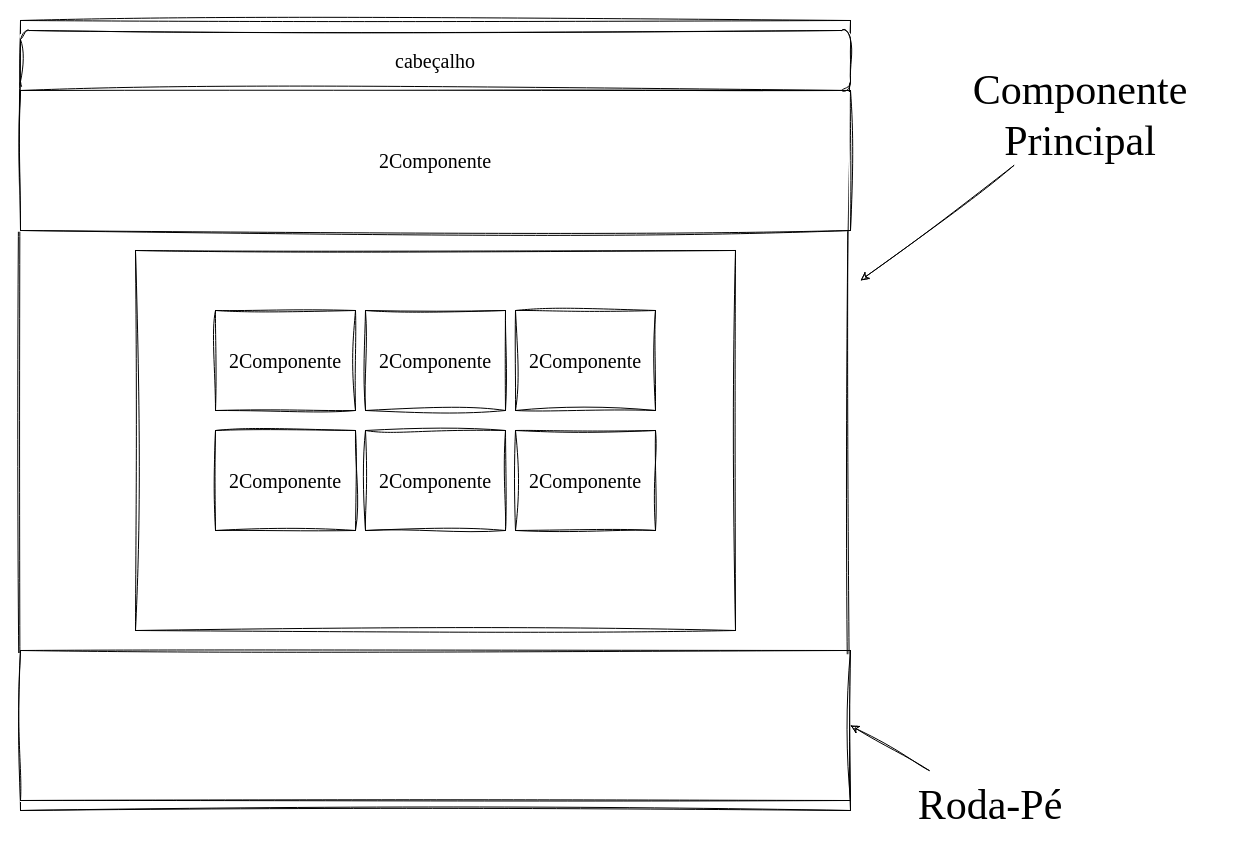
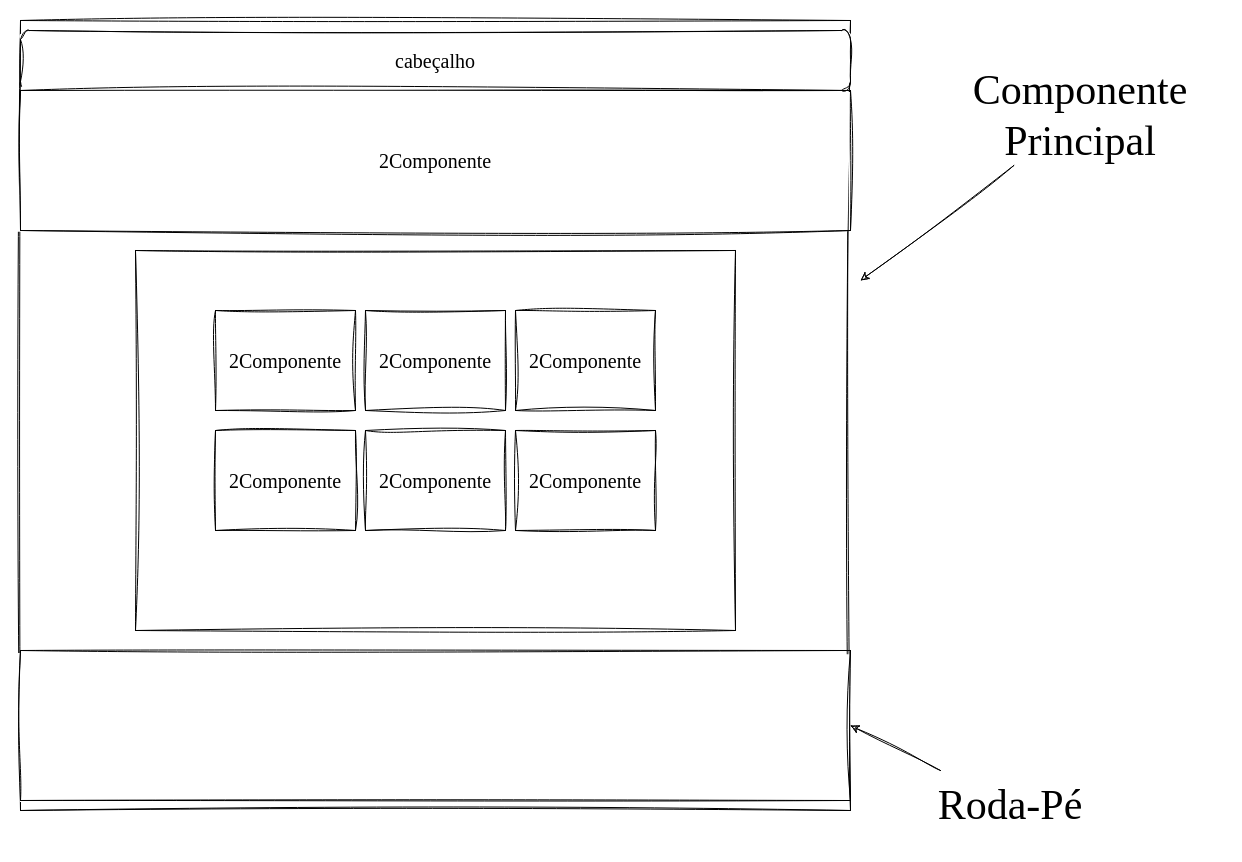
  <mxCell id="0" />
  <mxCell id="1" parent="0" />
  <mxCell id="2" value="&lt;p&gt;&lt;br&gt;&lt;/p&gt;" style="rounded=0;whiteSpace=wrap;html=1;sketch=1;hachureGap=4;jiggle=2;curveFitting=1;fontFamily=Architects Daughter;fontSource=https%3A%2F%2Ffonts.googleapis.com%2Fcss%3Ffamily%3DArchitects%2BDaughter;fontSize=20;" parent="1" vertex="1"><mxGeometry x="20" y="20" width="830" height="790" as="geometry" /></mxCell>
  <mxCell id="3" style="edgeStyle=none;sketch=1;hachureGap=4;jiggle=2;curveFitting=1;html=1;fontFamily=Architects Daughter;fontSource=https%3A%2F%2Ffonts.googleapis.com%2Fcss%3Ffamily%3DArchitects%2BDaughter;fontSize=42;" parent="1" source="4" edge="1"><mxGeometry relative="1" as="geometry"><mxPoint x="860" y="280" as="targetPoint" /></mxGeometry></mxCell>
  <mxCell id="4" value="&lt;font style=&quot;font-size: 42px;&quot;&gt;Componente&lt;br&gt;Principal&lt;br&gt;&lt;/font&gt;" style="text;html=1;strokeColor=none;fillColor=none;align=center;verticalAlign=middle;whiteSpace=wrap;rounded=0;sketch=1;hachureGap=4;jiggle=2;curveFitting=1;fontFamily=Architects Daughter;fontSource=https%3A%2F%2Ffonts.googleapis.com%2Fcss%3Ffamily%3DArchitects%2BDaughter;fontSize=20;" parent="1" vertex="1"><mxGeometry x="940" y="65" width="280" height="100" as="geometry" /></mxCell>
  <mxCell id="5" value="" style="rounded=0;whiteSpace=wrap;html=1;sketch=1;hachureGap=4;jiggle=2;curveFitting=1;fontFamily=Architects Daughter;fontSource=https%3A%2F%2Ffonts.googleapis.com%2Fcss%3Ffamily%3DArchitects%2BDaughter;fontSize=20;" parent="1" vertex="1"><mxGeometry x="20" y="650" width="830" height="150" as="geometry" /></mxCell>
  <mxCell id="6" style="edgeStyle=none;sketch=1;hachureGap=4;jiggle=2;curveFitting=1;html=1;entryX=1;entryY=0.5;entryDx=0;entryDy=0;fontFamily=Architects Daughter;fontSource=https%3A%2F%2Ffonts.googleapis.com%2Fcss%3Ffamily%3DArchitects%2BDaughter;fontSize=42;" parent="1" source="7" target="5" edge="1"><mxGeometry relative="1" as="geometry" /></mxCell>
- <mxCell id="7" value="&lt;font style=&quot;font-size: 42px;&quot;&gt;Roda-Pé&lt;/font&gt;" style="text;html=1;strokeColor=none;fillColor=none;align=center;verticalAlign=middle;whiteSpace=wrap;rounded=0;sketch=1;hachureGap=4;jiggle=2;curveFitting=1;fontFamily=Architects Daughter;fontSource=https%3A%2F%2Ffonts.googleapis.com%2Fcss%3Ffamily%3DArchitects%2BDaughter;fontSize=20;" parent="1" vertex="1"><mxGeometry x="900" y="770" width="180" height="70" as="geometry" /></mxCell>
+ <mxCell id="7" value="&lt;font style=&quot;font-size: 42px;&quot;&gt;Roda-Pé&lt;/font&gt;" style="text;html=1;strokeColor=none;fillColor=none;align=center;verticalAlign=middle;whiteSpace=wrap;rounded=0;sketch=1;hachureGap=4;jiggle=2;curveFitting=1;fontFamily=Architects Daughter;fontSource=https%3A%2F%2Ffonts.googleapis.com%2Fcss%3Ffamily%3DArchitects%2BDaughter;fontSize=20;" parent="1" vertex="1"><mxGeometry x="920" y="770" width="180" height="70" as="geometry" /></mxCell>
  <mxCell id="8" value="&lt;p&gt;cabeçalho&lt;/p&gt;" style="whiteSpace=wrap;html=1;sketch=1;hachureGap=4;jiggle=2;curveFitting=1;fontFamily=Architects Daughter;fontSource=https%3A%2F%2Ffonts.googleapis.com%2Fcss%3Ffamily%3DArchitects%2BDaughter;fontSize=20;rounded=1;" vertex="1" parent="1"><mxGeometry x="20" y="30" width="830" height="60" as="geometry" /></mxCell>
  <mxCell id="9" value="&lt;p&gt;2Componente&lt;/p&gt;" style="rounded=0;whiteSpace=wrap;html=1;sketch=1;hachureGap=4;jiggle=2;curveFitting=1;fontFamily=Architects Daughter;fontSource=https%3A%2F%2Ffonts.googleapis.com%2Fcss%3Ffamily%3DArchitects%2BDaughter;fontSize=20;" vertex="1" parent="1"><mxGeometry x="20" y="90" width="830" height="140" as="geometry" /></mxCell>
  <mxCell id="10" value="&lt;p&gt;&lt;br&gt;&lt;/p&gt;" style="rounded=0;whiteSpace=wrap;html=1;sketch=1;hachureGap=4;jiggle=2;curveFitting=1;fontFamily=Architects Daughter;fontSource=https%3A%2F%2Ffonts.googleapis.com%2Fcss%3Ffamily%3DArchitects%2BDaughter;fontSize=20;" vertex="1" parent="1"><mxGeometry x="135" y="250" width="600" height="380" as="geometry" /></mxCell>
  <mxCell id="11" value="&lt;p&gt;2Componente&lt;/p&gt;" style="rounded=0;whiteSpace=wrap;html=1;sketch=1;hachureGap=4;jiggle=2;curveFitting=1;fontFamily=Architects Daughter;fontSource=https%3A%2F%2Ffonts.googleapis.com%2Fcss%3Ffamily%3DArchitects%2BDaughter;fontSize=20;" vertex="1" parent="1"><mxGeometry x="215" y="310" width="140" height="100" as="geometry" /></mxCell>
  <mxCell id="12" value="&lt;p&gt;2Componente&lt;/p&gt;" style="rounded=0;whiteSpace=wrap;html=1;sketch=1;hachureGap=4;jiggle=2;curveFitting=1;fontFamily=Architects Daughter;fontSource=https%3A%2F%2Ffonts.googleapis.com%2Fcss%3Ffamily%3DArchitects%2BDaughter;fontSize=20;" vertex="1" parent="1"><mxGeometry x="365" y="310" width="140" height="100" as="geometry" /></mxCell>
  <mxCell id="13" value="&lt;p&gt;2Componente&lt;/p&gt;" style="rounded=0;whiteSpace=wrap;html=1;sketch=1;hachureGap=4;jiggle=2;curveFitting=1;fontFamily=Architects Daughter;fontSource=https%3A%2F%2Ffonts.googleapis.com%2Fcss%3Ffamily%3DArchitects%2BDaughter;fontSize=20;" vertex="1" parent="1"><mxGeometry x="515" y="310" width="140" height="100" as="geometry" /></mxCell>
  <mxCell id="14" value="&lt;p&gt;2Componente&lt;/p&gt;" style="rounded=0;whiteSpace=wrap;html=1;sketch=1;hachureGap=4;jiggle=2;curveFitting=1;fontFamily=Architects Daughter;fontSource=https%3A%2F%2Ffonts.googleapis.com%2Fcss%3Ffamily%3DArchitects%2BDaughter;fontSize=20;" vertex="1" parent="1"><mxGeometry x="215" y="430" width="140" height="100" as="geometry" /></mxCell>
  <mxCell id="15" value="&lt;p&gt;2Componente&lt;/p&gt;" style="rounded=0;whiteSpace=wrap;html=1;sketch=1;hachureGap=4;jiggle=2;curveFitting=1;fontFamily=Architects Daughter;fontSource=https%3A%2F%2Ffonts.googleapis.com%2Fcss%3Ffamily%3DArchitects%2BDaughter;fontSize=20;" vertex="1" parent="1"><mxGeometry x="365" y="430" width="140" height="100" as="geometry" /></mxCell>
  <mxCell id="16" value="&lt;p&gt;2Componente&lt;/p&gt;" style="rounded=0;whiteSpace=wrap;html=1;sketch=1;hachureGap=4;jiggle=2;curveFitting=1;fontFamily=Architects Daughter;fontSource=https%3A%2F%2Ffonts.googleapis.com%2Fcss%3Ffamily%3DArchitects%2BDaughter;fontSize=20;" vertex="1" parent="1"><mxGeometry x="515" y="430" width="140" height="100" as="geometry" /></mxCell>
